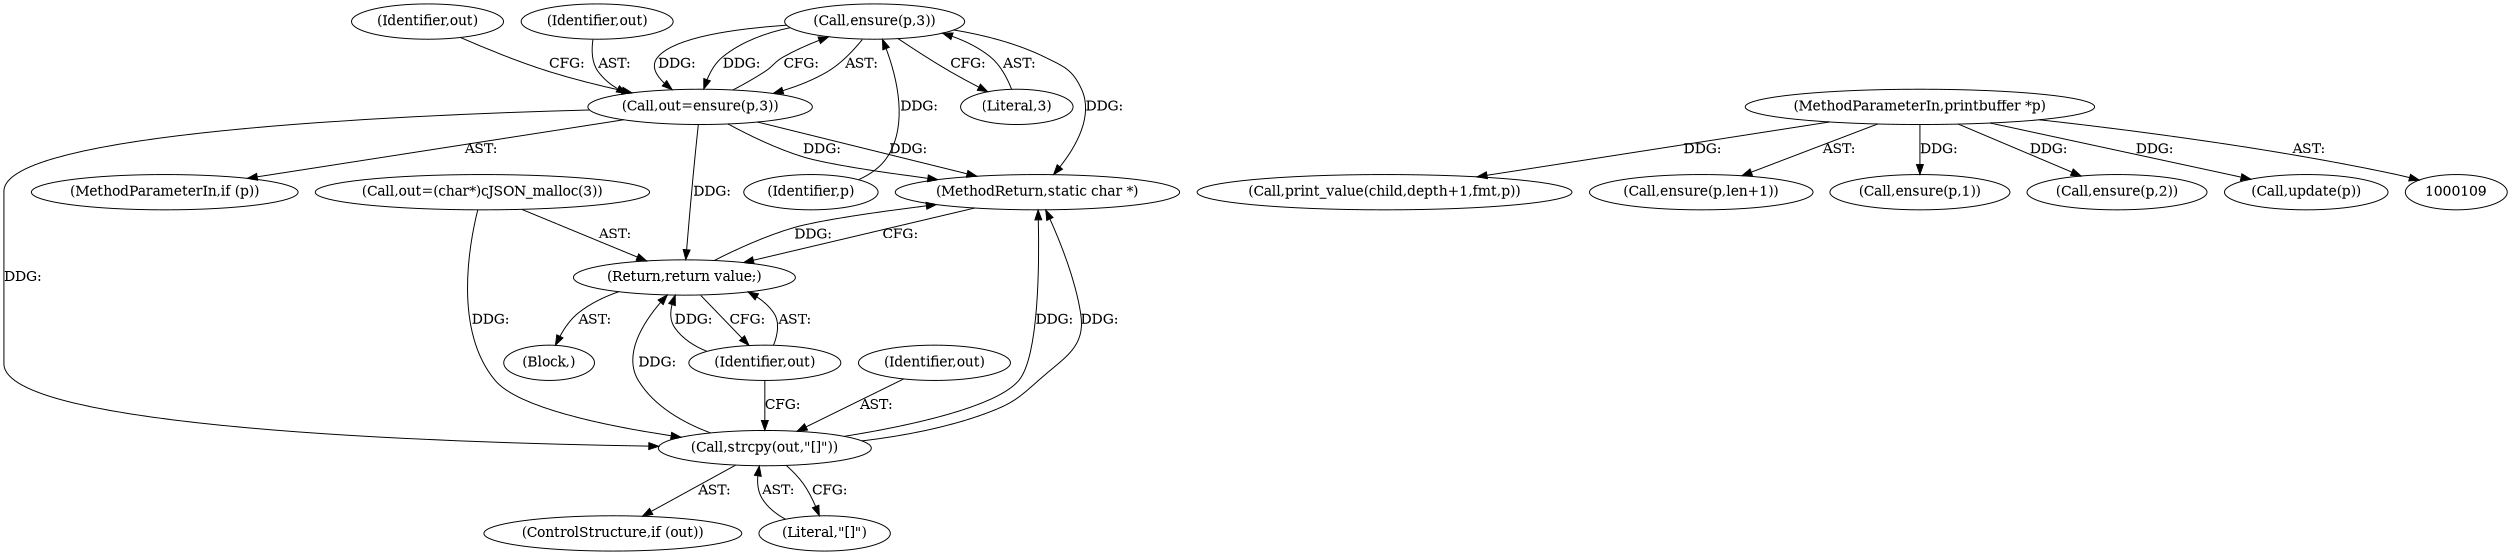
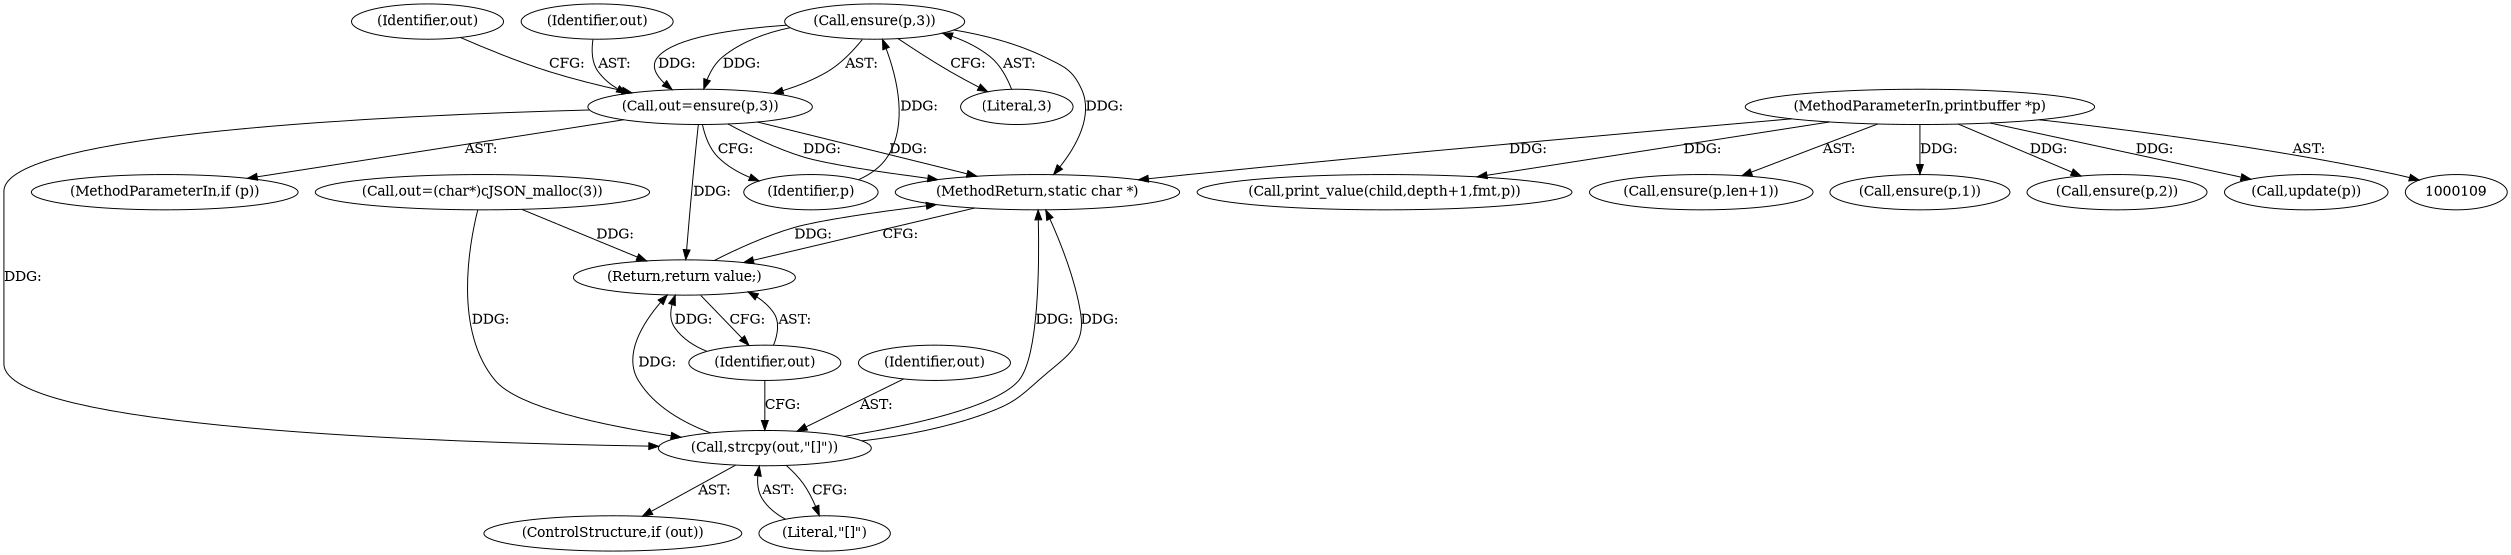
  digraph {
    n1 [label="(Call,ensure(p,3))"]
    n2 [label="(Call,out=ensure(p,3))"]
    n3 [label="(Literal,3)"]
    n4 [label="(MethodReturn,static char *)"]
    n5 [label="(Call,strcpy(out,\"[]\"))"]
    n6 [label="(Return,return value;)"]
    n7 [label="(MethodParameterIn,if (p))"]
    n8 [label="(MethodParameterIn,printbuffer *p)"]
    n9 [label="(Call,print_value(child,depth+1,fmt,p))"]
    n10 [label="(Call,ensure(p,len+1))"]
    n11 [label="(Call,ensure(p,1))"]
    n12 [label="(Call,ensure(p,2))"]
    n13 [label="(Call,update(p))"]
    1000109
    n15 [label="(ControlStructure,if (out))"]
    n16 [label="(Literal,\"[]\")"]
    n17 [label="(Identifier,out)"]
-   n18 [label="(Block,)"]
    n19 [label="(Identifier,out)"]
    n20 [label="(Call,out=(char*)cJSON_malloc(3))"]
    n21 [label="(Identifier,out)"]
    n22 [label="(Identifier,out)"]
    n23 [label="(Identifier,p)"]
    n1 -> n2 [label="AST: "]
    n1 -> n2 [label="DDG: "]
    n1 -> n2 [label="DDG: "]
    n1 -> n3 [label="CFG: "]
    n1 -> n4 [label="DDG: "]
-   n2 -> n1 [label="CFG: "]
+   n2 -> n23 [label="CFG: "]
    n2 -> n4 [label="DDG: "]
    n2 -> n4 [label="DDG: "]
    n2 -> n5 [label="DDG: "]
    n2 -> n6 [label="DDG: "]
    n2 -> n7 [label="AST: "]
    n3 -> n1 [label="AST: "]
    n4 -> n6 [label="CFG: "]
    n5 -> n4 [label="DDG: "]
    n5 -> n4 [label="DDG: "]
    n5 -> n6 [label="DDG: "]
    n5 -> n15 [label="AST: "]
    n5 -> n16 [label="CFG: "]
    n6 -> n4 [label="DDG: "]
    n6 -> n17 [label="CFG: "]
-   n6 -> n18 [label="AST: "]
+   n8 -> n4 [label="DDG: "]
    n8 -> n9 [label="DDG: "]
    n8 -> n10 [label="AST: "]
    n8 -> n11 [label="DDG: "]
    n8 -> n12 [label="DDG: "]
    n8 -> n13 [label="DDG: "]
    n8 -> 1000109 [label="AST: "]
    n16 -> n5 [label="AST: "]
    n17 -> n5 [label="CFG: "]
    n17 -> n6 [label="AST: "]
    n17 -> n6 [label="DDG: "]
    n19 -> n5 [label="AST: "]
    n20 -> n5 [label="DDG: "]
-   n20 -> n6 [label="AST: "]
+   n20 -> n6 [label="DDG: "]
    n21 -> n2 [label="CFG: "]
    n22 -> n2 [label="AST: "]
    n23 -> n1 [label="DDG: "]
  }
